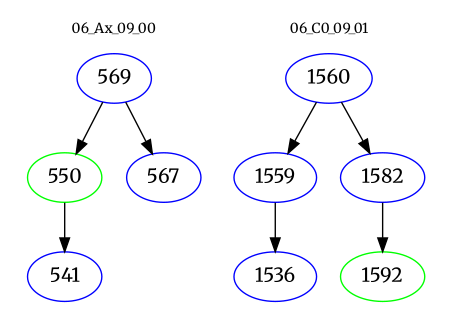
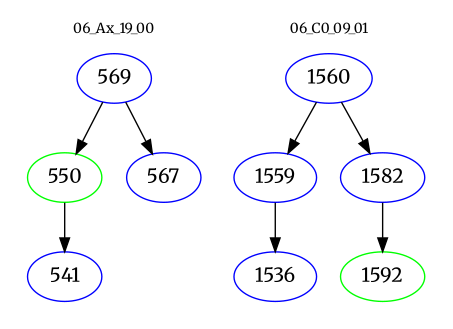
  digraph {
    fontname=Merriweather
    node [color=blue fontname=Merriweather]
    edge [color=black fontname=Merriweather]
    n1 [label=569]
    n2 [color=green label=550]
    n3 [label=567]
    n4 [label=541]
    n5 [label=1560]
    n6 [label=1559]
    n7 [label=1582]
    n8 [label=1536]
    n9 [color=green label=1592]
    subgraph cluster_1 {
      color=white
      fontsize=10
-     label="06_Ax_09_00"
+     label="06_Ax_19_00"
      n1
      n2
      n3
      n4
    }
    subgraph cluster_2 {
      color=white
      fontsize=10
      label="06_C0_09_01"
      n5
      n6
      n7
      n8
      n9
    }
    n1 -> n2
    n1 -> n3
    n2 -> n4
    n5 -> n6
    n5 -> n7
    n6 -> n8
    n7 -> n9
  }
